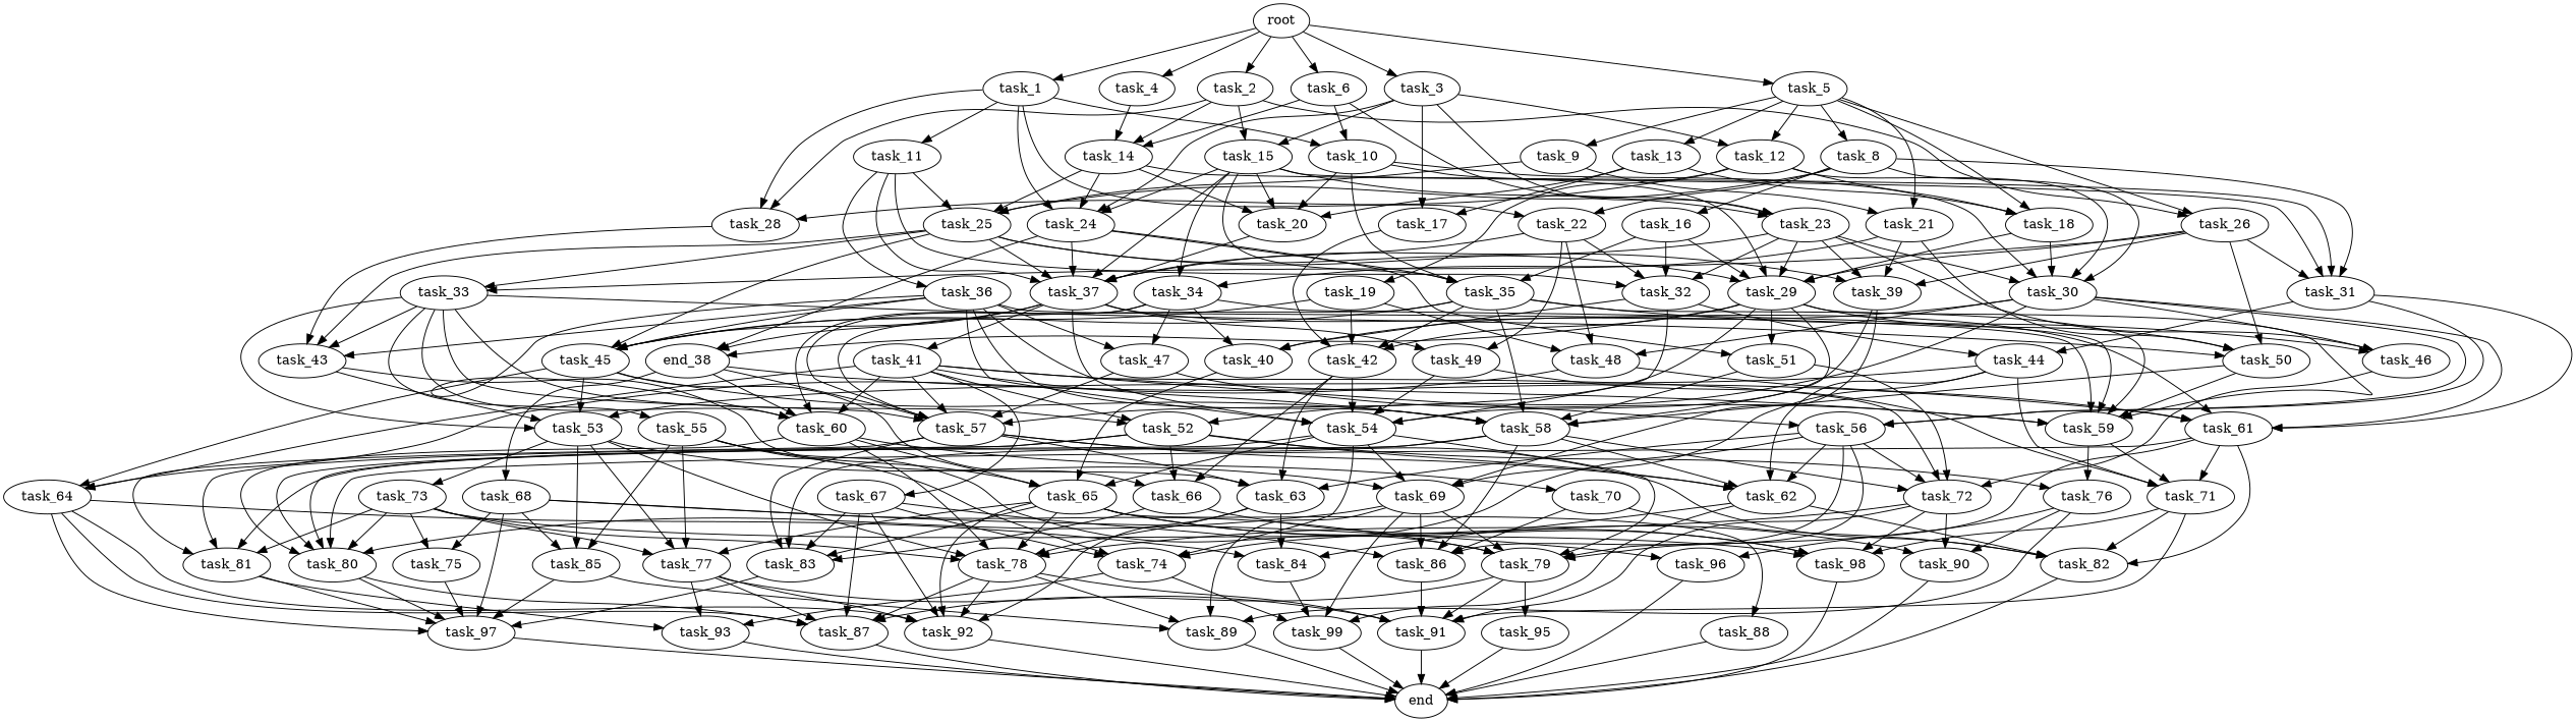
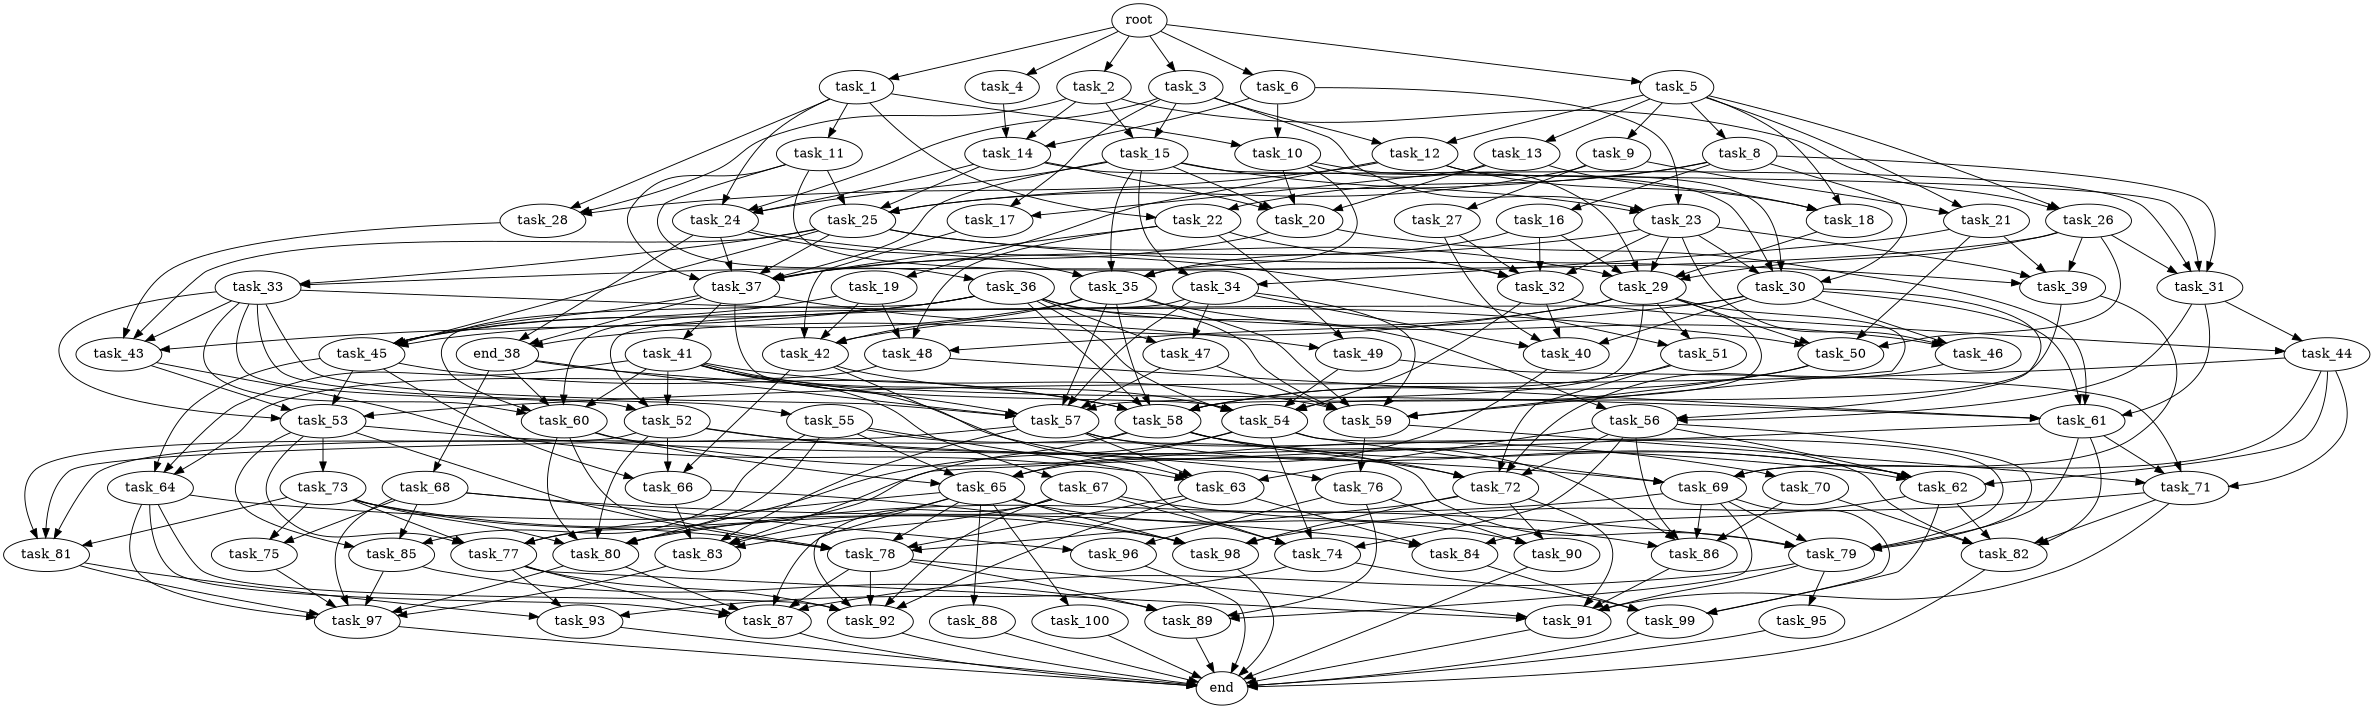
  digraph {
    task_68
    task_85
    task_79
    task_96
    task_75
    task_97
    task_89
    task_91
    task_87
    task_95
    end
    task_92
    task_59
    task_71
    task_76
    task_98
    task_82
    task_90
    task_35
    task_46
    task_42
    task_58
    task_45
    task_57
    task_72
    task_54
    task_63
    task_66
    task_62
    task_83
    task_81
    task_86
    task_53
    task_64
    task_28
    task_43
    task_44
    task_69
    task_77
    task_78
    task_73
    task_84
    task_99
    task_80
    task_36
    task_47
    task_60
    task_56
    task_65
    task_70
    task_74
    task_24
    n53 [label=end_38]
    task_37
    task_51
    task_61
    task_49
    task_41
    task_55
    task_88
+   task_100
    task_93
    task_22
    task_48
    task_32
    task_40
    task_2
    task_26
    task_14
    task_15
    task_50
    task_31
    task_29
    task_39
    task_33
    task_25
    task_20
    task_23
    task_34
    task_52
    root
    task_4
    task_1
    task_6
    task_3
    task_5
    task_10
    task_11
    task_12
    task_17
    task_9
    task_21
    task_18
    task_13
    task_8
+   task_27
    task_67
    task_19
    task_30
    task_16
    task_68 -> task_85
    task_68 -> task_79
    task_68 -> task_96
    task_68 -> task_75
    task_68 -> task_97
    task_85 -> task_97
    task_85 -> task_89
    task_79 -> task_91
    task_79 -> task_87
    task_79 -> task_95
    task_96 -> end
    task_75 -> task_97
    task_97 -> end
    task_89 -> end
    task_91 -> end
    task_87 -> end
    task_95 -> end
    task_92 -> end
    task_59 -> task_71
    task_59 -> task_76
    task_71 -> task_91
    task_71 -> task_98
    task_71 -> task_82
    task_76 -> task_96
    task_76 -> task_89
    task_76 -> task_90
    task_98 -> end
    task_82 -> end
    task_90 -> end
    task_35 -> task_59
    task_35 -> task_46
    task_35 -> task_42
    task_35 -> task_58
    task_35 -> task_45
    task_35 -> task_57
    task_46 -> task_72
    task_42 -> task_54
    task_42 -> task_63
    task_42 -> task_66
    task_58 -> task_72
    task_58 -> task_62
    task_58 -> task_83
    task_58 -> task_81
    task_58 -> task_86
    task_45 -> task_58
    task_45 -> task_66
    task_45 -> task_53
    task_45 -> task_64
    task_57 -> task_82
    task_57 -> task_63
    task_57 -> task_62
    task_57 -> task_83
    task_57 -> task_81
    task_72 -> task_91
    task_72 -> task_98
    task_72 -> task_90
    task_72 -> task_78
    task_54 -> task_79
    task_54 -> task_69
    task_54 -> task_80
    task_54 -> task_65
    task_54 -> task_74
    task_63 -> task_92
    task_63 -> task_78
    task_63 -> task_84
    task_66 -> task_98
    task_66 -> task_83
    task_62 -> task_82
    task_62 -> task_84
    task_62 -> task_99
    task_83 -> task_97
    task_81 -> task_97
    task_81 -> task_93
    task_86 -> task_91
    task_53 -> task_85
    task_53 -> task_69
    task_53 -> task_77
    task_53 -> task_78
    task_53 -> task_73
    task_64 -> task_97
    task_64 -> task_87
    task_64 -> task_92
    task_64 -> task_84
    task_28 -> task_43
    task_43 -> task_63
    task_43 -> task_53
    task_44 -> task_71
    task_44 -> task_62
    task_44 -> task_53
    task_44 -> task_69
    task_69 -> task_79
    task_69 -> task_89
    task_69 -> task_86
    task_69 -> task_99
    task_69 -> task_80
    task_77 -> task_91
    task_77 -> task_87
    task_77 -> task_92
    task_77 -> task_93
    task_78 -> task_89
    task_78 -> task_91
    task_78 -> task_87
    task_78 -> task_92
    task_73 -> task_75
    task_73 -> task_98
    task_73 -> task_81
    task_73 -> task_77
    task_73 -> task_78
    task_73 -> task_80
    task_84 -> task_99
    task_99 -> end
    task_80 -> task_97
    task_80 -> task_87
    task_36 -> task_59
    task_36 -> task_58
    task_36 -> task_45
    task_36 -> task_54
    task_36 -> task_43
    task_36 -> task_47
    task_36 -> task_60
    task_36 -> task_56
    task_47 -> task_59
    task_47 -> task_57
    task_60 -> task_78
    task_60 -> task_80
    task_60 -> task_65
    task_60 -> task_70
    task_56 -> task_79
    task_56 -> task_72
    task_56 -> task_63
    task_56 -> task_62
    task_56 -> task_86
    task_56 -> task_74
    task_65 -> task_92
    task_65 -> task_98
    task_65 -> task_90
    task_65 -> task_83
    task_65 -> task_77
    task_65 -> task_78
    task_65 -> task_88
+   task_65 -> task_100
    task_70 -> task_82
    task_70 -> task_86
    task_74 -> task_99
    task_74 -> task_93
    task_24 -> task_35
    task_24 -> n53
    task_24 -> task_37
    task_24 -> task_51
    n53 -> task_68
    n53 -> task_57
    n53 -> task_60
    n53 -> task_61
    task_37 -> task_45
    task_37 -> task_54
    task_37 -> n53
-   task_37 -> task_61
+   task_20 -> task_61
    task_37 -> task_49
    task_37 -> task_41
    task_51 -> task_58
    task_51 -> task_72
    task_61 -> task_79
    task_61 -> task_71
    task_61 -> task_82
    task_61 -> task_80
    task_49 -> task_71
    task_49 -> task_54
    task_41 -> task_59
    task_41 -> task_58
    task_41 -> task_57
    task_41 -> task_72
    task_41 -> task_64
    task_41 -> task_60
    task_41 -> task_52
    task_41 -> task_67
    task_55 -> task_85
    task_55 -> task_79
    task_55 -> task_77
    task_55 -> task_65
    task_55 -> task_74
    task_88 -> end
+   task_100 -> end
    task_93 -> end
    task_22 -> task_37
    task_22 -> task_49
    task_22 -> task_48
    task_22 -> task_32
    task_48 -> task_64
    task_48 -> task_61
    task_32 -> task_54
    task_32 -> task_44
    task_32 -> task_40
    task_40 -> task_65
    task_2 -> task_28
    task_2 -> task_26
    task_2 -> task_14
    task_2 -> task_15
    task_26 -> task_50
    task_26 -> task_31
    task_26 -> task_29
    task_26 -> task_39
    task_26 -> task_33
    task_14 -> task_24
    task_14 -> task_31
    task_14 -> task_25
    task_14 -> task_20
    task_15 -> task_35
    task_15 -> task_24
    task_15 -> task_37
    task_15 -> task_31
    task_15 -> task_20
    task_15 -> task_23
    task_15 -> task_34
    task_50 -> task_59
    task_50 -> task_58
    task_31 -> task_44
    task_31 -> task_56
    task_31 -> task_61
    task_29 -> task_59
    task_29 -> task_42
    task_29 -> task_58
    task_29 -> task_57
    task_29 -> n53
    task_29 -> task_51
    task_29 -> task_50
    task_39 -> task_54
    task_39 -> task_69
    task_33 -> task_57
    task_33 -> task_53
    task_33 -> task_43
    task_33 -> task_60
    task_33 -> task_55
    task_33 -> task_50
    task_33 -> task_52
    task_25 -> task_45
    task_25 -> task_43
    task_25 -> task_37
    task_25 -> task_29
    task_25 -> task_39
    task_25 -> task_33
    task_20 -> task_37
    task_23 -> task_46
    task_23 -> task_37
    task_23 -> task_32
    task_23 -> task_29
    task_23 -> task_39
    task_23 -> task_30
    task_34 -> task_59
    task_34 -> task_57
    task_34 -> task_47
    task_34 -> task_60
    task_34 -> task_40
    task_52 -> task_76
    task_52 -> task_66
    task_52 -> task_62
    task_52 -> task_81
    task_52 -> task_80
    root -> task_2
    root -> task_4
    root -> task_1
    root -> task_6
    root -> task_3
    root -> task_5
    task_4 -> task_14
    task_1 -> task_28
    task_1 -> task_24
    task_1 -> task_22
    task_1 -> task_10
    task_1 -> task_11
    task_6 -> task_14
    task_6 -> task_23
    task_6 -> task_10
    task_3 -> task_24
    task_3 -> task_15
    task_3 -> task_23
    task_3 -> task_12
    task_3 -> task_17
    task_5 -> task_26
    task_5 -> task_12
    task_5 -> task_9
    task_5 -> task_21
    task_5 -> task_18
    task_5 -> task_13
    task_5 -> task_8
    task_10 -> task_35
    task_10 -> task_29
    task_10 -> task_20
    task_10 -> task_30
    task_11 -> task_36
    task_11 -> task_37
    task_11 -> task_32
    task_11 -> task_25
    task_12 -> task_28
    task_12 -> task_18
    task_12 -> task_19
    task_12 -> task_30
    task_17 -> task_42
    task_9 -> task_25
    task_9 -> task_21
+   task_9 -> task_27
    task_21 -> task_50
    task_21 -> task_39
    task_21 -> task_34
    task_18 -> task_29
-   task_18 -> task_30
    task_13 -> task_20
    task_13 -> task_17
    task_13 -> task_18
    task_8 -> task_22
    task_8 -> task_31
    task_8 -> task_25
    task_8 -> task_30
    task_8 -> task_16
+   task_27 -> task_32
+   task_27 -> task_40
    task_67 -> task_87
    task_67 -> task_92
    task_67 -> task_83
    task_67 -> task_86
    task_67 -> task_74
    task_19 -> task_42
    task_19 -> task_45
    task_19 -> task_48
    task_30 -> task_46
    task_30 -> task_56
    task_30 -> task_61
    task_30 -> task_48
    task_30 -> task_40
    task_30 -> task_52
    task_16 -> task_35
    task_16 -> task_32
    task_16 -> task_29
  }
